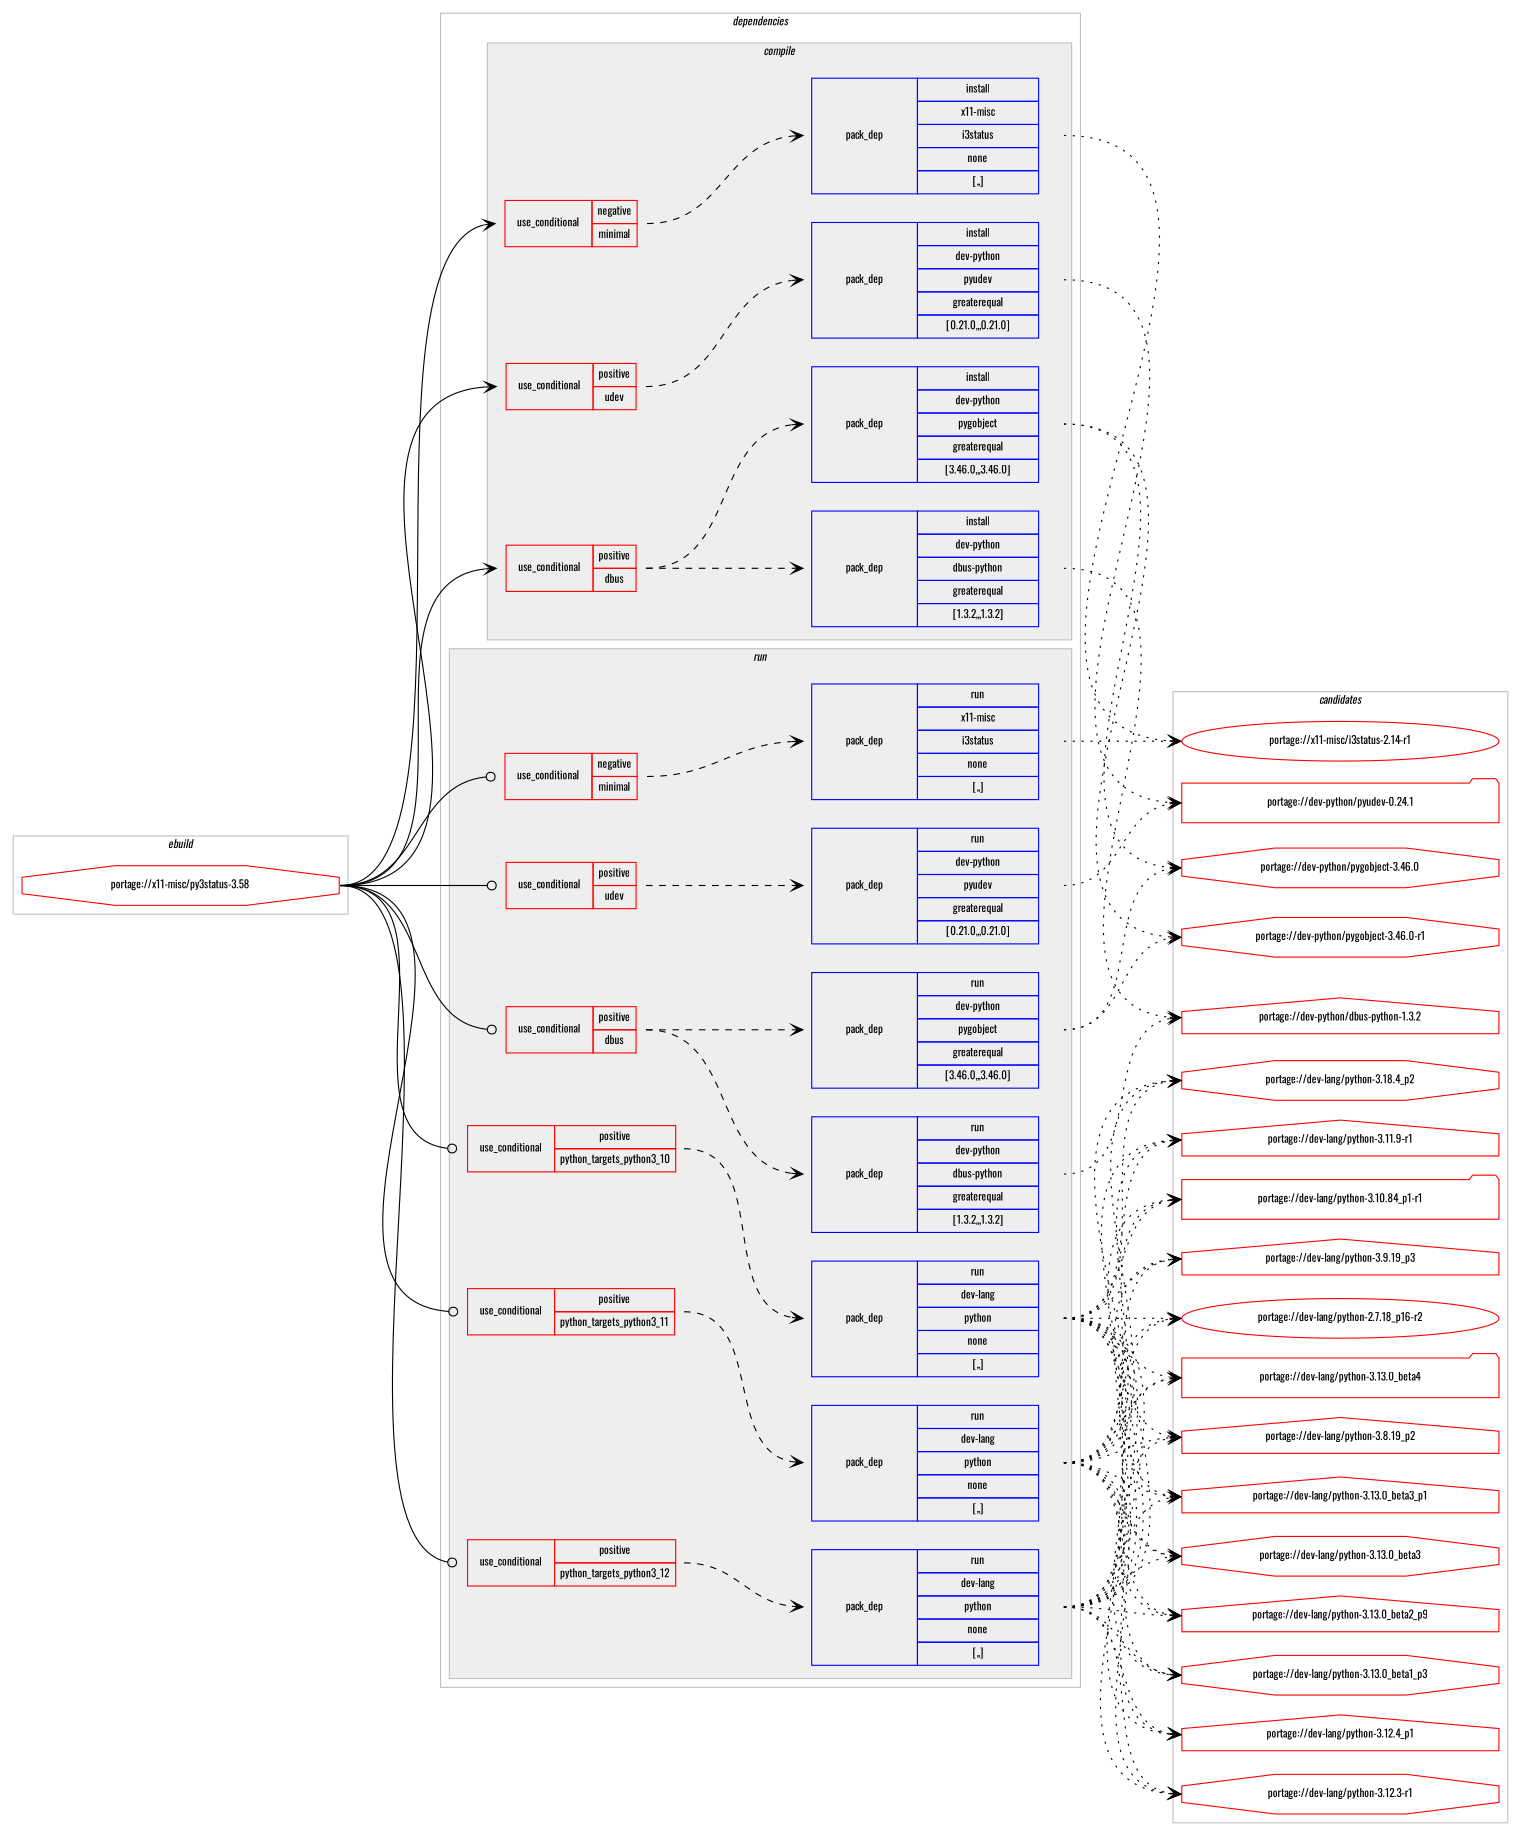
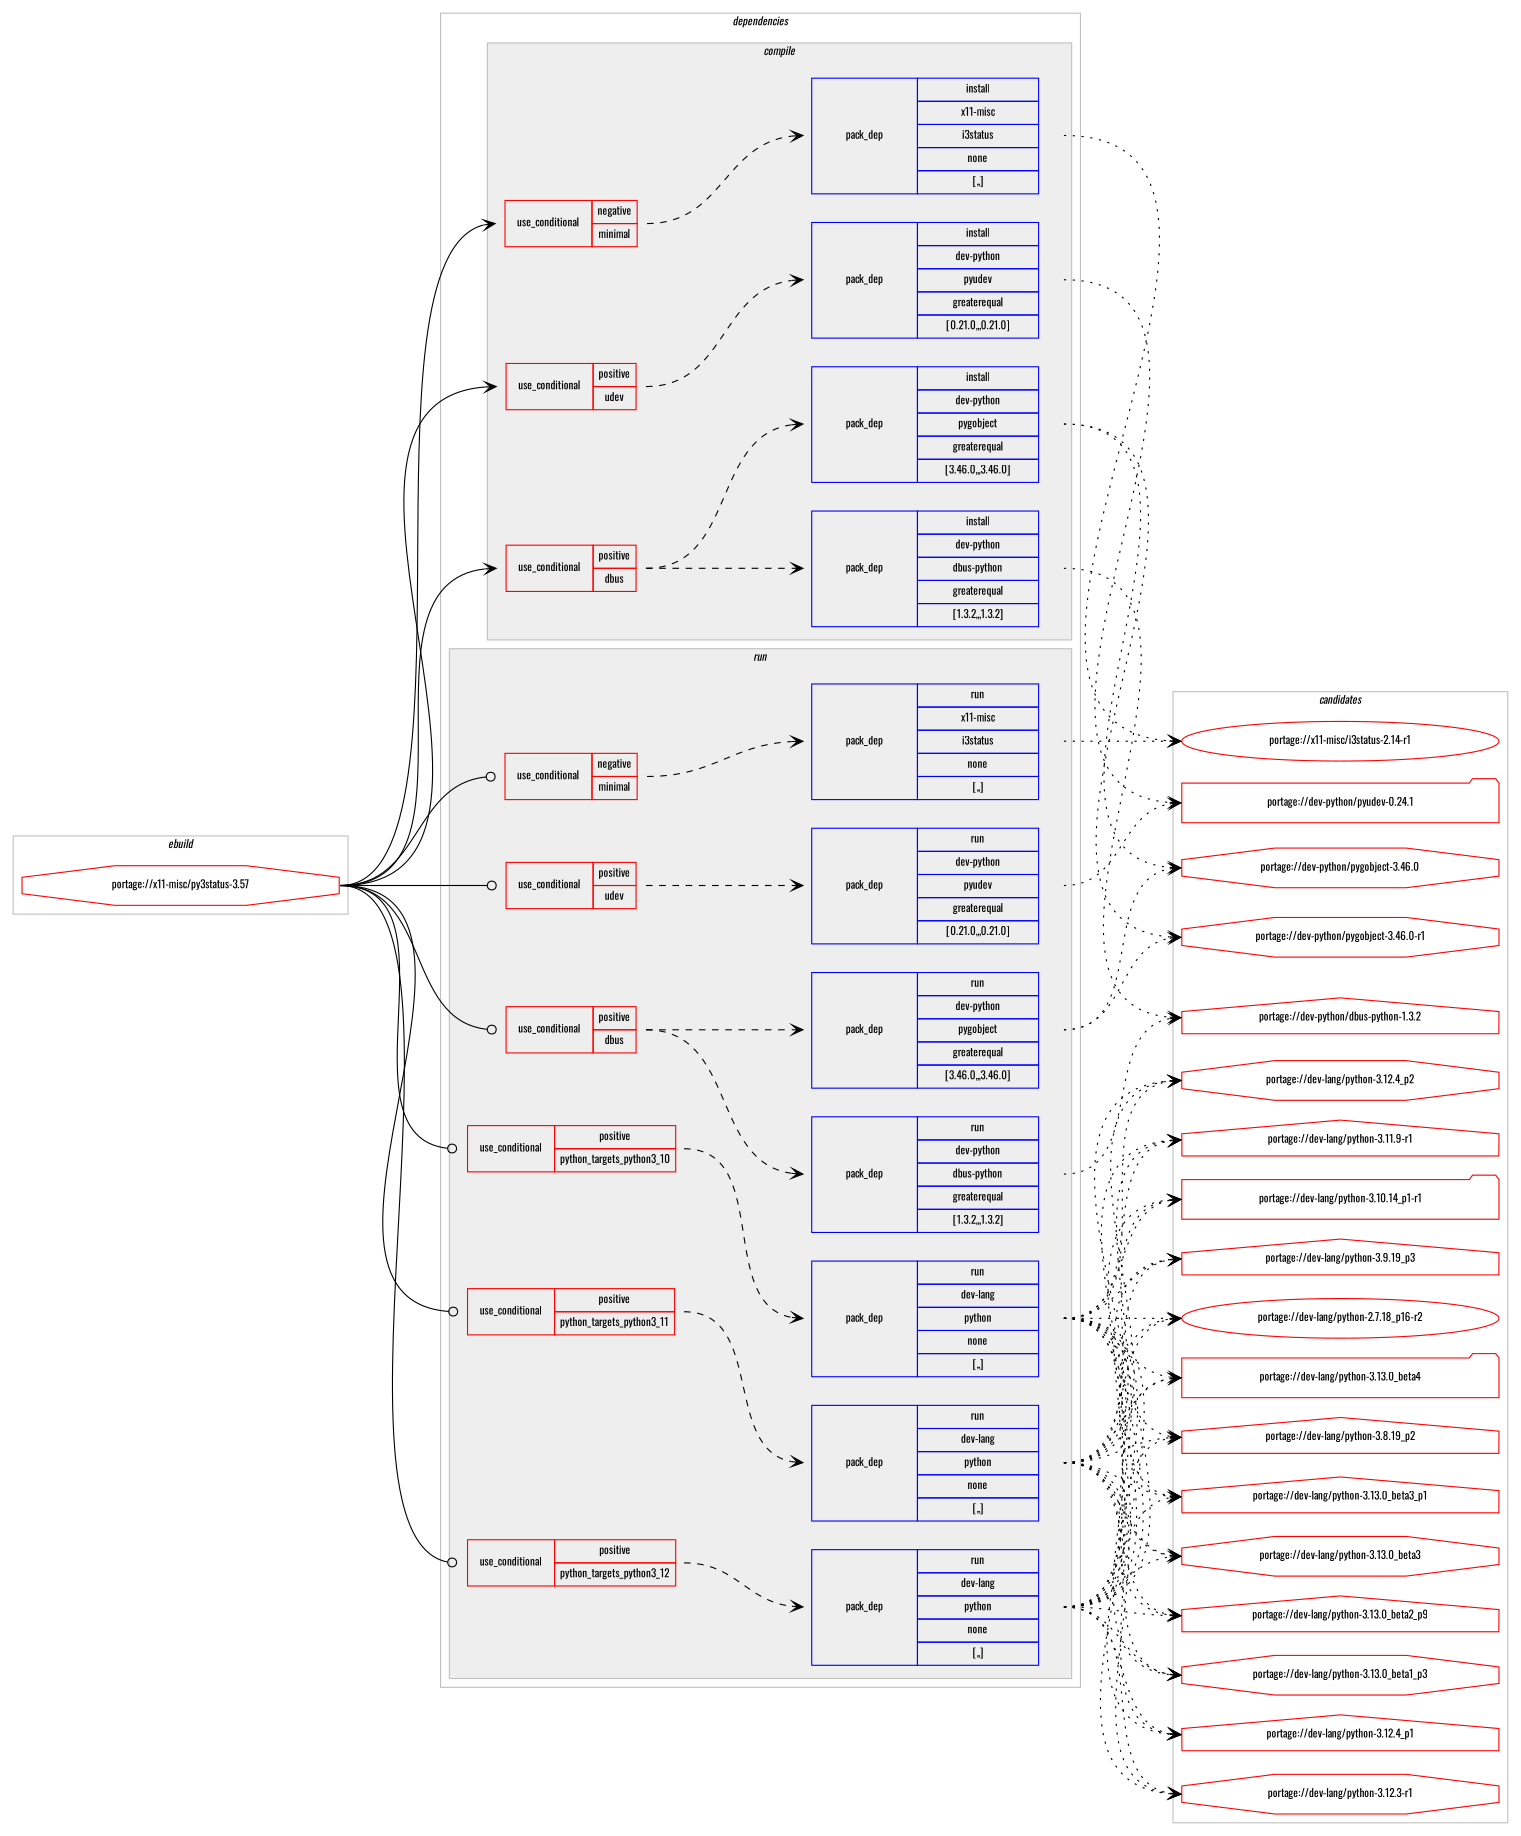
  digraph {
    compound=true
    concentrate=true
    fontname=Oswald
    fontsize=10
    newrank=true
    rankdir=LR
    ranksep=1.5
    node [color=red fontname=Oswald fontsize=10 shape=none]
    edge [arrowhead=vee fontname=Oswald headport=w style=dotted tailport=e weight=100]
-   n1 [label="portage://x11-misc/py3status-3.58" shape=octagon width=4]
+   n1 [label="portage://x11-misc/py3status-3.57" shape=octagon width=4]
    n2 [color=blue label=<<TABLE BORDER="0" CELLBORDER="1" CELLSPACING="0" CELLPADDING="4" WIDTH="220"><TR><TD ROWSPAN="6" CELLPADDING="30">pack_dep</TD></TR><TR><TD WIDTH="110">install</TD></TR><TR><TD>x11-misc</TD></TR><TR><TD>i3status</TD></TR><TR><TD>none</TD></TR><TR><TD>[,,]</TD></TR></TABLE>>]
    n3 [label=<<TABLE BORDER="0" CELLBORDER="1" CELLSPACING="0" CELLPADDING="4"><TR><TD ROWSPAN="3" CELLPADDING="10">use_conditional</TD></TR><TR><TD>negative</TD></TR><TR><TD>minimal</TD></TR></TABLE>>]
    n4 [color=blue label=<<TABLE BORDER="0" CELLBORDER="1" CELLSPACING="0" CELLPADDING="4" WIDTH="220"><TR><TD ROWSPAN="6" CELLPADDING="30">pack_dep</TD></TR><TR><TD WIDTH="110">install</TD></TR><TR><TD>dev-python</TD></TR><TR><TD>dbus-python</TD></TR><TR><TD>greaterequal</TD></TR><TR><TD>[1.3.2,,,1.3.2]</TD></TR></TABLE>>]
    n5 [color=blue label=<<TABLE BORDER="0" CELLBORDER="1" CELLSPACING="0" CELLPADDING="4" WIDTH="220"><TR><TD ROWSPAN="6" CELLPADDING="30">pack_dep</TD></TR><TR><TD WIDTH="110">install</TD></TR><TR><TD>dev-python</TD></TR><TR><TD>pygobject</TD></TR><TR><TD>greaterequal</TD></TR><TR><TD>[3.46.0,,,3.46.0]</TD></TR></TABLE>>]
    n6 [label=<<TABLE BORDER="0" CELLBORDER="1" CELLSPACING="0" CELLPADDING="4"><TR><TD ROWSPAN="3" CELLPADDING="10">use_conditional</TD></TR><TR><TD>positive</TD></TR><TR><TD>dbus</TD></TR></TABLE>>]
    n7 [color=blue label=<<TABLE BORDER="0" CELLBORDER="1" CELLSPACING="0" CELLPADDING="4" WIDTH="220"><TR><TD ROWSPAN="6" CELLPADDING="30">pack_dep</TD></TR><TR><TD WIDTH="110">install</TD></TR><TR><TD>dev-python</TD></TR><TR><TD>pyudev</TD></TR><TR><TD>greaterequal</TD></TR><TR><TD>[0.21.0,,,0.21.0]</TD></TR></TABLE>>]
    n8 [label=<<TABLE BORDER="0" CELLBORDER="1" CELLSPACING="0" CELLPADDING="4"><TR><TD ROWSPAN="3" CELLPADDING="10">use_conditional</TD></TR><TR><TD>positive</TD></TR><TR><TD>udev</TD></TR></TABLE>>]
    n9 [color=blue label=<<TABLE BORDER="0" CELLBORDER="1" CELLSPACING="0" CELLPADDING="4" WIDTH="220"><TR><TD ROWSPAN="6" CELLPADDING="30">pack_dep</TD></TR><TR><TD WIDTH="110">run</TD></TR><TR><TD>x11-misc</TD></TR><TR><TD>i3status</TD></TR><TR><TD>none</TD></TR><TR><TD>[,,]</TD></TR></TABLE>>]
    n10 [label=<<TABLE BORDER="0" CELLBORDER="1" CELLSPACING="0" CELLPADDING="4"><TR><TD ROWSPAN="3" CELLPADDING="10">use_conditional</TD></TR><TR><TD>negative</TD></TR><TR><TD>minimal</TD></TR></TABLE>>]
    n11 [color=blue label=<<TABLE BORDER="0" CELLBORDER="1" CELLSPACING="0" CELLPADDING="4" WIDTH="220"><TR><TD ROWSPAN="6" CELLPADDING="30">pack_dep</TD></TR><TR><TD WIDTH="110">run</TD></TR><TR><TD>dev-python</TD></TR><TR><TD>dbus-python</TD></TR><TR><TD>greaterequal</TD></TR><TR><TD>[1.3.2,,,1.3.2]</TD></TR></TABLE>>]
    n12 [color=blue label=<<TABLE BORDER="0" CELLBORDER="1" CELLSPACING="0" CELLPADDING="4" WIDTH="220"><TR><TD ROWSPAN="6" CELLPADDING="30">pack_dep</TD></TR><TR><TD WIDTH="110">run</TD></TR><TR><TD>dev-python</TD></TR><TR><TD>pygobject</TD></TR><TR><TD>greaterequal</TD></TR><TR><TD>[3.46.0,,,3.46.0]</TD></TR></TABLE>>]
    n13 [label=<<TABLE BORDER="0" CELLBORDER="1" CELLSPACING="0" CELLPADDING="4"><TR><TD ROWSPAN="3" CELLPADDING="10">use_conditional</TD></TR><TR><TD>positive</TD></TR><TR><TD>dbus</TD></TR></TABLE>>]
    n14 [color=blue label=<<TABLE BORDER="0" CELLBORDER="1" CELLSPACING="0" CELLPADDING="4" WIDTH="220"><TR><TD ROWSPAN="6" CELLPADDING="30">pack_dep</TD></TR><TR><TD WIDTH="110">run</TD></TR><TR><TD>dev-lang</TD></TR><TR><TD>python</TD></TR><TR><TD>none</TD></TR><TR><TD>[,,]</TD></TR></TABLE>>]
    n15 [label=<<TABLE BORDER="0" CELLBORDER="1" CELLSPACING="0" CELLPADDING="4"><TR><TD ROWSPAN="3" CELLPADDING="10">use_conditional</TD></TR><TR><TD>positive</TD></TR><TR><TD>python_targets_python3_10</TD></TR></TABLE>>]
    n16 [color=blue label=<<TABLE BORDER="0" CELLBORDER="1" CELLSPACING="0" CELLPADDING="4" WIDTH="220"><TR><TD ROWSPAN="6" CELLPADDING="30">pack_dep</TD></TR><TR><TD WIDTH="110">run</TD></TR><TR><TD>dev-lang</TD></TR><TR><TD>python</TD></TR><TR><TD>none</TD></TR><TR><TD>[,,]</TD></TR></TABLE>>]
    n17 [label=<<TABLE BORDER="0" CELLBORDER="1" CELLSPACING="0" CELLPADDING="4"><TR><TD ROWSPAN="3" CELLPADDING="10">use_conditional</TD></TR><TR><TD>positive</TD></TR><TR><TD>python_targets_python3_11</TD></TR></TABLE>>]
    n18 [color=blue label=<<TABLE BORDER="0" CELLBORDER="1" CELLSPACING="0" CELLPADDING="4" WIDTH="220"><TR><TD ROWSPAN="6" CELLPADDING="30">pack_dep</TD></TR><TR><TD WIDTH="110">run</TD></TR><TR><TD>dev-lang</TD></TR><TR><TD>python</TD></TR><TR><TD>none</TD></TR><TR><TD>[,,]</TD></TR></TABLE>>]
    n19 [label=<<TABLE BORDER="0" CELLBORDER="1" CELLSPACING="0" CELLPADDING="4"><TR><TD ROWSPAN="3" CELLPADDING="10">use_conditional</TD></TR><TR><TD>positive</TD></TR><TR><TD>python_targets_python3_12</TD></TR></TABLE>>]
    n20 [color=blue label=<<TABLE BORDER="0" CELLBORDER="1" CELLSPACING="0" CELLPADDING="4" WIDTH="220"><TR><TD ROWSPAN="6" CELLPADDING="30">pack_dep</TD></TR><TR><TD WIDTH="110">run</TD></TR><TR><TD>dev-python</TD></TR><TR><TD>pyudev</TD></TR><TR><TD>greaterequal</TD></TR><TR><TD>[0.21.0,,,0.21.0]</TD></TR></TABLE>>]
    n21 [label=<<TABLE BORDER="0" CELLBORDER="1" CELLSPACING="0" CELLPADDING="4"><TR><TD ROWSPAN="3" CELLPADDING="10">use_conditional</TD></TR><TR><TD>positive</TD></TR><TR><TD>udev</TD></TR></TABLE>>]
    n22 [label="portage://x11-misc/i3status-2.14-r1" shape=ellipse width=4]
    n23 [label="portage://dev-python/dbus-python-1.3.2" shape=house width=4]
    n24 [label="portage://dev-python/pygobject-3.46.0-r1" shape=octagon width=4]
    n25 [label="portage://dev-python/pygobject-3.46.0" shape=octagon width=4]
    n26 [label="portage://dev-python/pyudev-0.24.1" shape=folder width=4]
    n27 [label="portage://dev-lang/python-3.13.0_beta4" shape=folder width=4]
    n28 [label="portage://dev-lang/python-3.13.0_beta3_p1" shape=house width=4]
    n29 [label="portage://dev-lang/python-3.13.0_beta3" shape=octagon width=4]
    n30 [label="portage://dev-lang/python-3.13.0_beta2_p9" shape=house width=4]
    n31 [label="portage://dev-lang/python-3.13.0_beta1_p3" shape=octagon width=4]
-   n32 [label="portage://dev-lang/python-3.18.4_p2" shape=octagon width=4]
+   n32 [label="portage://dev-lang/python-3.12.4_p2" shape=octagon width=4]
    n33 [label="portage://dev-lang/python-3.12.4_p1" shape=house width=4]
    n34 [label="portage://dev-lang/python-3.12.3-r1" shape=octagon width=4]
    n35 [label="portage://dev-lang/python-3.11.9-r1" shape=house width=4]
-   n36 [label="portage://dev-lang/python-3.10.84_p1-r1" shape=folder width=4]
+   n36 [label="portage://dev-lang/python-3.10.14_p1-r1" shape=folder width=4]
    n37 [label="portage://dev-lang/python-3.9.19_p3" shape=house width=4]
    n38 [label="portage://dev-lang/python-3.8.19_p2" shape=house width=4]
    n39 [label="portage://dev-lang/python-2.7.18_p16-r2" shape=ellipse width=4]
    subgraph cluster_1 {
      color=gray
      label=<<i>ebuild</i>>
      n1
    }
    subgraph cluster_2 {
      color=gray
      label=<<i>dependencies</i>>
      subgraph cluster_3 {
        color=gray
        fillcolor="#eeeeee"
        label=<<i>compile</i>>
        style=filled
        subgraph sub_4 {
          color=gray
          fillcolor="#eeeeee"
          label=<<i>compile</i>>
          style=filled
          n3
          subgraph sub_5 {
            color=gray
            fillcolor="#eeeeee"
            label=<<i>compile</i>>
            style=filled
            n2
          }
        }
        subgraph sub_6 {
          color=gray
          fillcolor="#eeeeee"
          label=<<i>compile</i>>
          style=filled
          n6
          subgraph sub_7 {
            color=gray
            fillcolor="#eeeeee"
            label=<<i>compile</i>>
            style=filled
            n4
          }
          subgraph sub_8 {
            color=gray
            fillcolor="#eeeeee"
            label=<<i>compile</i>>
            style=filled
            n5
          }
        }
        subgraph sub_9 {
          color=gray
          fillcolor="#eeeeee"
          label=<<i>compile</i>>
          style=filled
          n8
          subgraph sub_10 {
            color=gray
            fillcolor="#eeeeee"
            label=<<i>compile</i>>
            style=filled
            n7
          }
        }
      }
      subgraph cluster_11 {
        color=gray
        fillcolor="#eeeeee"
        label=<<i>compile and run</i>>
        style=filled
      }
      subgraph cluster_12 {
        color=gray
        fillcolor="#eeeeee"
        label=<<i>run</i>>
        style=filled
        subgraph sub_13 {
          color=gray
          fillcolor="#eeeeee"
          label=<<i>run</i>>
          style=filled
          n10
          subgraph sub_14 {
            color=gray
            fillcolor="#eeeeee"
            label=<<i>run</i>>
            style=filled
            n9
          }
        }
        subgraph sub_15 {
          color=gray
          fillcolor="#eeeeee"
          label=<<i>run</i>>
          style=filled
          n13
          subgraph sub_16 {
            color=gray
            fillcolor="#eeeeee"
            label=<<i>run</i>>
            style=filled
            n11
          }
          subgraph sub_17 {
            color=gray
            fillcolor="#eeeeee"
            label=<<i>run</i>>
            style=filled
            n12
          }
        }
        subgraph sub_18 {
          color=gray
          fillcolor="#eeeeee"
          label=<<i>run</i>>
          style=filled
          n15
          subgraph sub_19 {
            color=gray
            fillcolor="#eeeeee"
            label=<<i>run</i>>
            style=filled
            n14
          }
        }
        subgraph sub_20 {
          color=gray
          fillcolor="#eeeeee"
          label=<<i>run</i>>
          style=filled
          n17
          subgraph sub_21 {
            color=gray
            fillcolor="#eeeeee"
            label=<<i>run</i>>
            style=filled
            n16
          }
        }
        subgraph sub_22 {
          color=gray
          fillcolor="#eeeeee"
          label=<<i>run</i>>
          style=filled
          n19
          subgraph sub_23 {
            color=gray
            fillcolor="#eeeeee"
            label=<<i>run</i>>
            style=filled
            n18
          }
        }
        subgraph sub_24 {
          color=gray
          fillcolor="#eeeeee"
          label=<<i>run</i>>
          style=filled
          n21
          subgraph sub_25 {
            color=gray
            fillcolor="#eeeeee"
            label=<<i>run</i>>
            style=filled
            n20
          }
        }
      }
    }
    subgraph cluster_26 {
      color=gray
      label=<<i>candidates</i>>
      rank=same
      subgraph sub_27 {
        color=black
        label=<<i>candidates</i>>
        nodesep=1
        rank=same
        n22
      }
      subgraph sub_28 {
        color=black
        label=<<i>candidates</i>>
        nodesep=1
        rank=same
        n23
      }
      subgraph sub_29 {
        color=black
        label=<<i>candidates</i>>
        nodesep=1
        rank=same
        n24
        n25
      }
      subgraph sub_30 {
        color=black
        label=<<i>candidates</i>>
        nodesep=1
        rank=same
        n26
      }
      subgraph sub_31 {
        color=black
        label=<<i>candidates</i>>
        nodesep=1
        rank=same
        n22
      }
      subgraph sub_32 {
        color=black
        label=<<i>candidates</i>>
        nodesep=1
        rank=same
        n23
      }
      subgraph sub_33 {
        color=black
        label=<<i>candidates</i>>
        nodesep=1
        rank=same
        n24
        n25
      }
      subgraph sub_34 {
        color=black
        label=<<i>candidates</i>>
        nodesep=1
        rank=same
        n27
        n28
        n29
        n30
        n31
        n32
        n33
        n34
        n35
        n36
        n37
        n38
        n39
      }
      subgraph sub_35 {
        color=black
        label=<<i>candidates</i>>
        nodesep=1
        rank=same
        n27
        n28
        n29
        n30
        n31
        n32
        n33
        n34
        n35
        n36
        n37
        n38
        n39
      }
      subgraph sub_36 {
        color=black
        label=<<i>candidates</i>>
        nodesep=1
        rank=same
        n27
        n28
        n29
        n30
        n31
        n32
        n33
        n34
        n35
        n36
        n37
        n38
        n39
      }
      subgraph sub_37 {
        color=black
        label=<<i>candidates</i>>
        nodesep=1
        rank=same
        n26
      }
    }
    n1 -> n3 [style=solid weight=20]
    n1 -> n6 [style=solid weight=20]
    n1 -> n8 [style=solid weight=20]
    n1 -> n10 [arrowhead=odot style=solid weight=20]
    n1 -> n13 [arrowhead=odot style=solid weight=20]
    n1 -> n15 [arrowhead=odot style=solid weight=20]
    n1 -> n17 [arrowhead=odot style=solid weight=20]
    n1 -> n19 [arrowhead=odot style=solid weight=20]
    n1 -> n21 [arrowhead=odot style=solid weight=20]
    n2 -> n22
    n3 -> n2 [style=dashed weight=20]
    n4 -> n23
    n5 -> n24
    n5 -> n25
    n6 -> n4 [style=dashed weight=20]
    n6 -> n5 [style=dashed weight=20]
    n7 -> n26
    n8 -> n7 [style=dashed weight=20]
    n9 -> n22
    n10 -> n9 [style=dashed weight=20]
    n11 -> n23
    n12 -> n24
    n12 -> n25
    n13 -> n11 [style=dashed weight=20]
    n13 -> n12 [style=dashed weight=20]
    n14 -> n27
    n14 -> n28
    n14 -> n29
    n14 -> n30
    n14 -> n31
    n14 -> n32
    n14 -> n33
    n14 -> n34
    n14 -> n35
    n14 -> n36
    n14 -> n37
    n14 -> n38
    n14 -> n39
    n15 -> n14 [style=dashed weight=20]
    n16 -> n27
    n16 -> n28
    n16 -> n29
    n16 -> n30
    n16 -> n31
    n16 -> n32
    n16 -> n33
    n16 -> n34
    n16 -> n35
    n16 -> n36
    n16 -> n37
    n16 -> n38
    n16 -> n39
    n17 -> n16 [style=dashed weight=20]
    n18 -> n27
    n18 -> n28
    n18 -> n29
    n18 -> n30
    n18 -> n31
    n18 -> n32
    n18 -> n33
    n18 -> n34
    n18 -> n35
    n18 -> n36
    n18 -> n37
    n18 -> n38
    n18 -> n39
    n19 -> n18 [style=dashed weight=20]
    n20 -> n26
    n21 -> n20 [style=dashed weight=20]
  }
